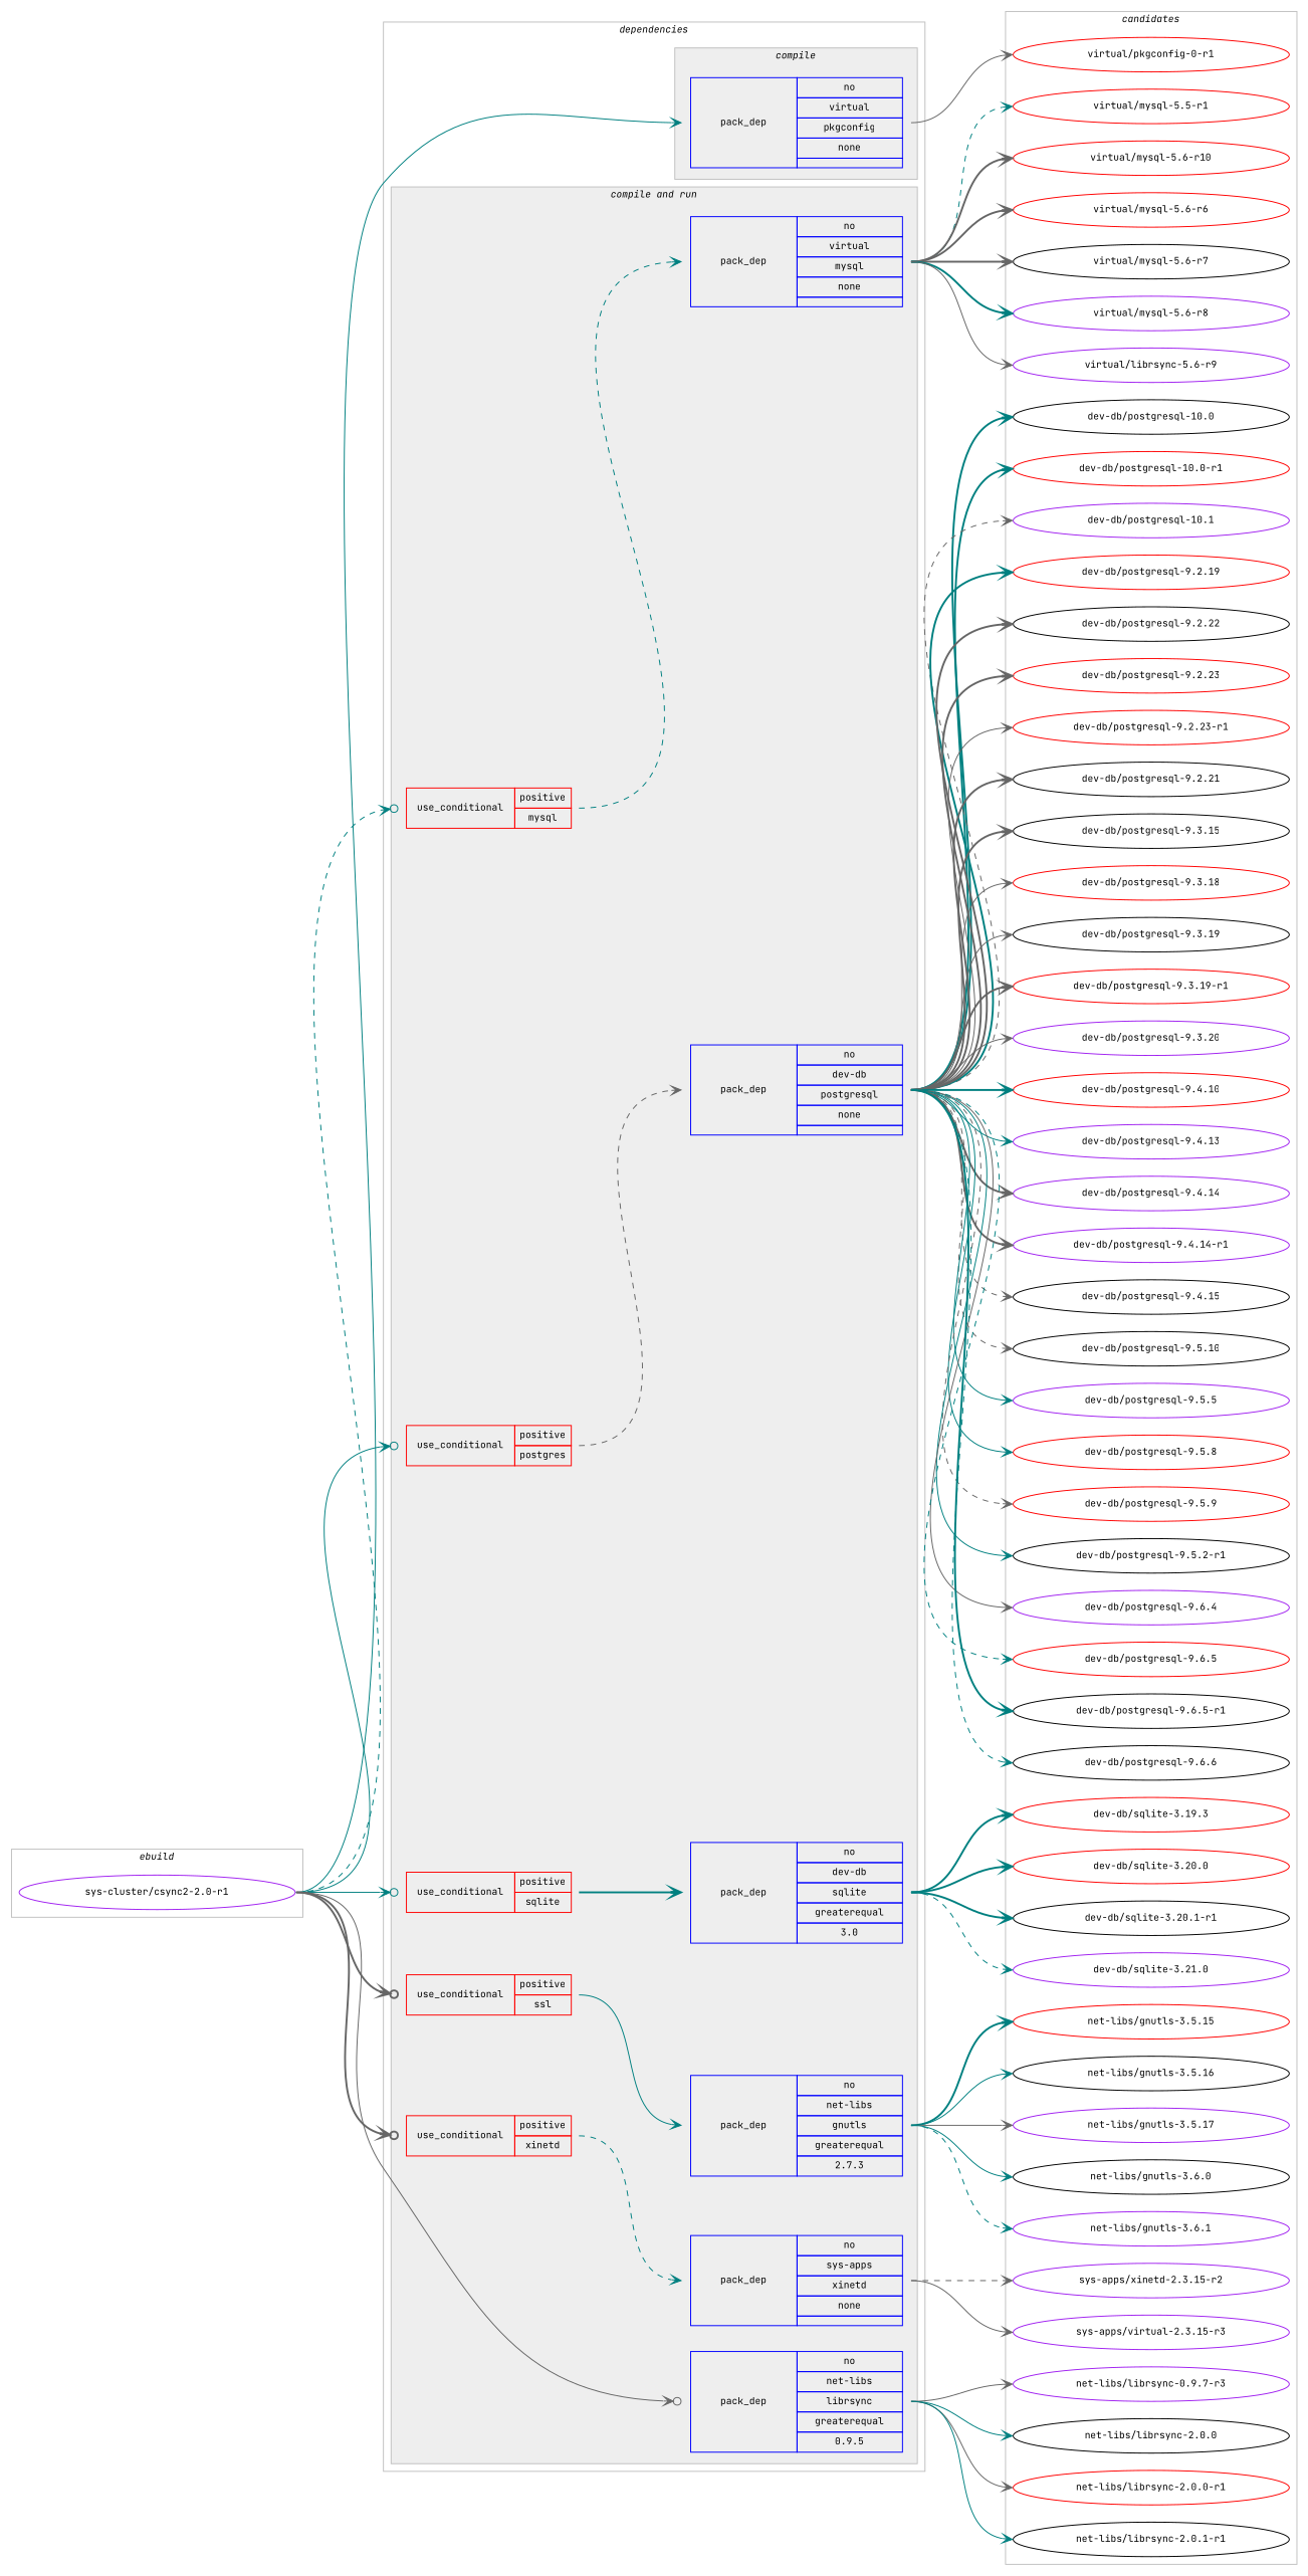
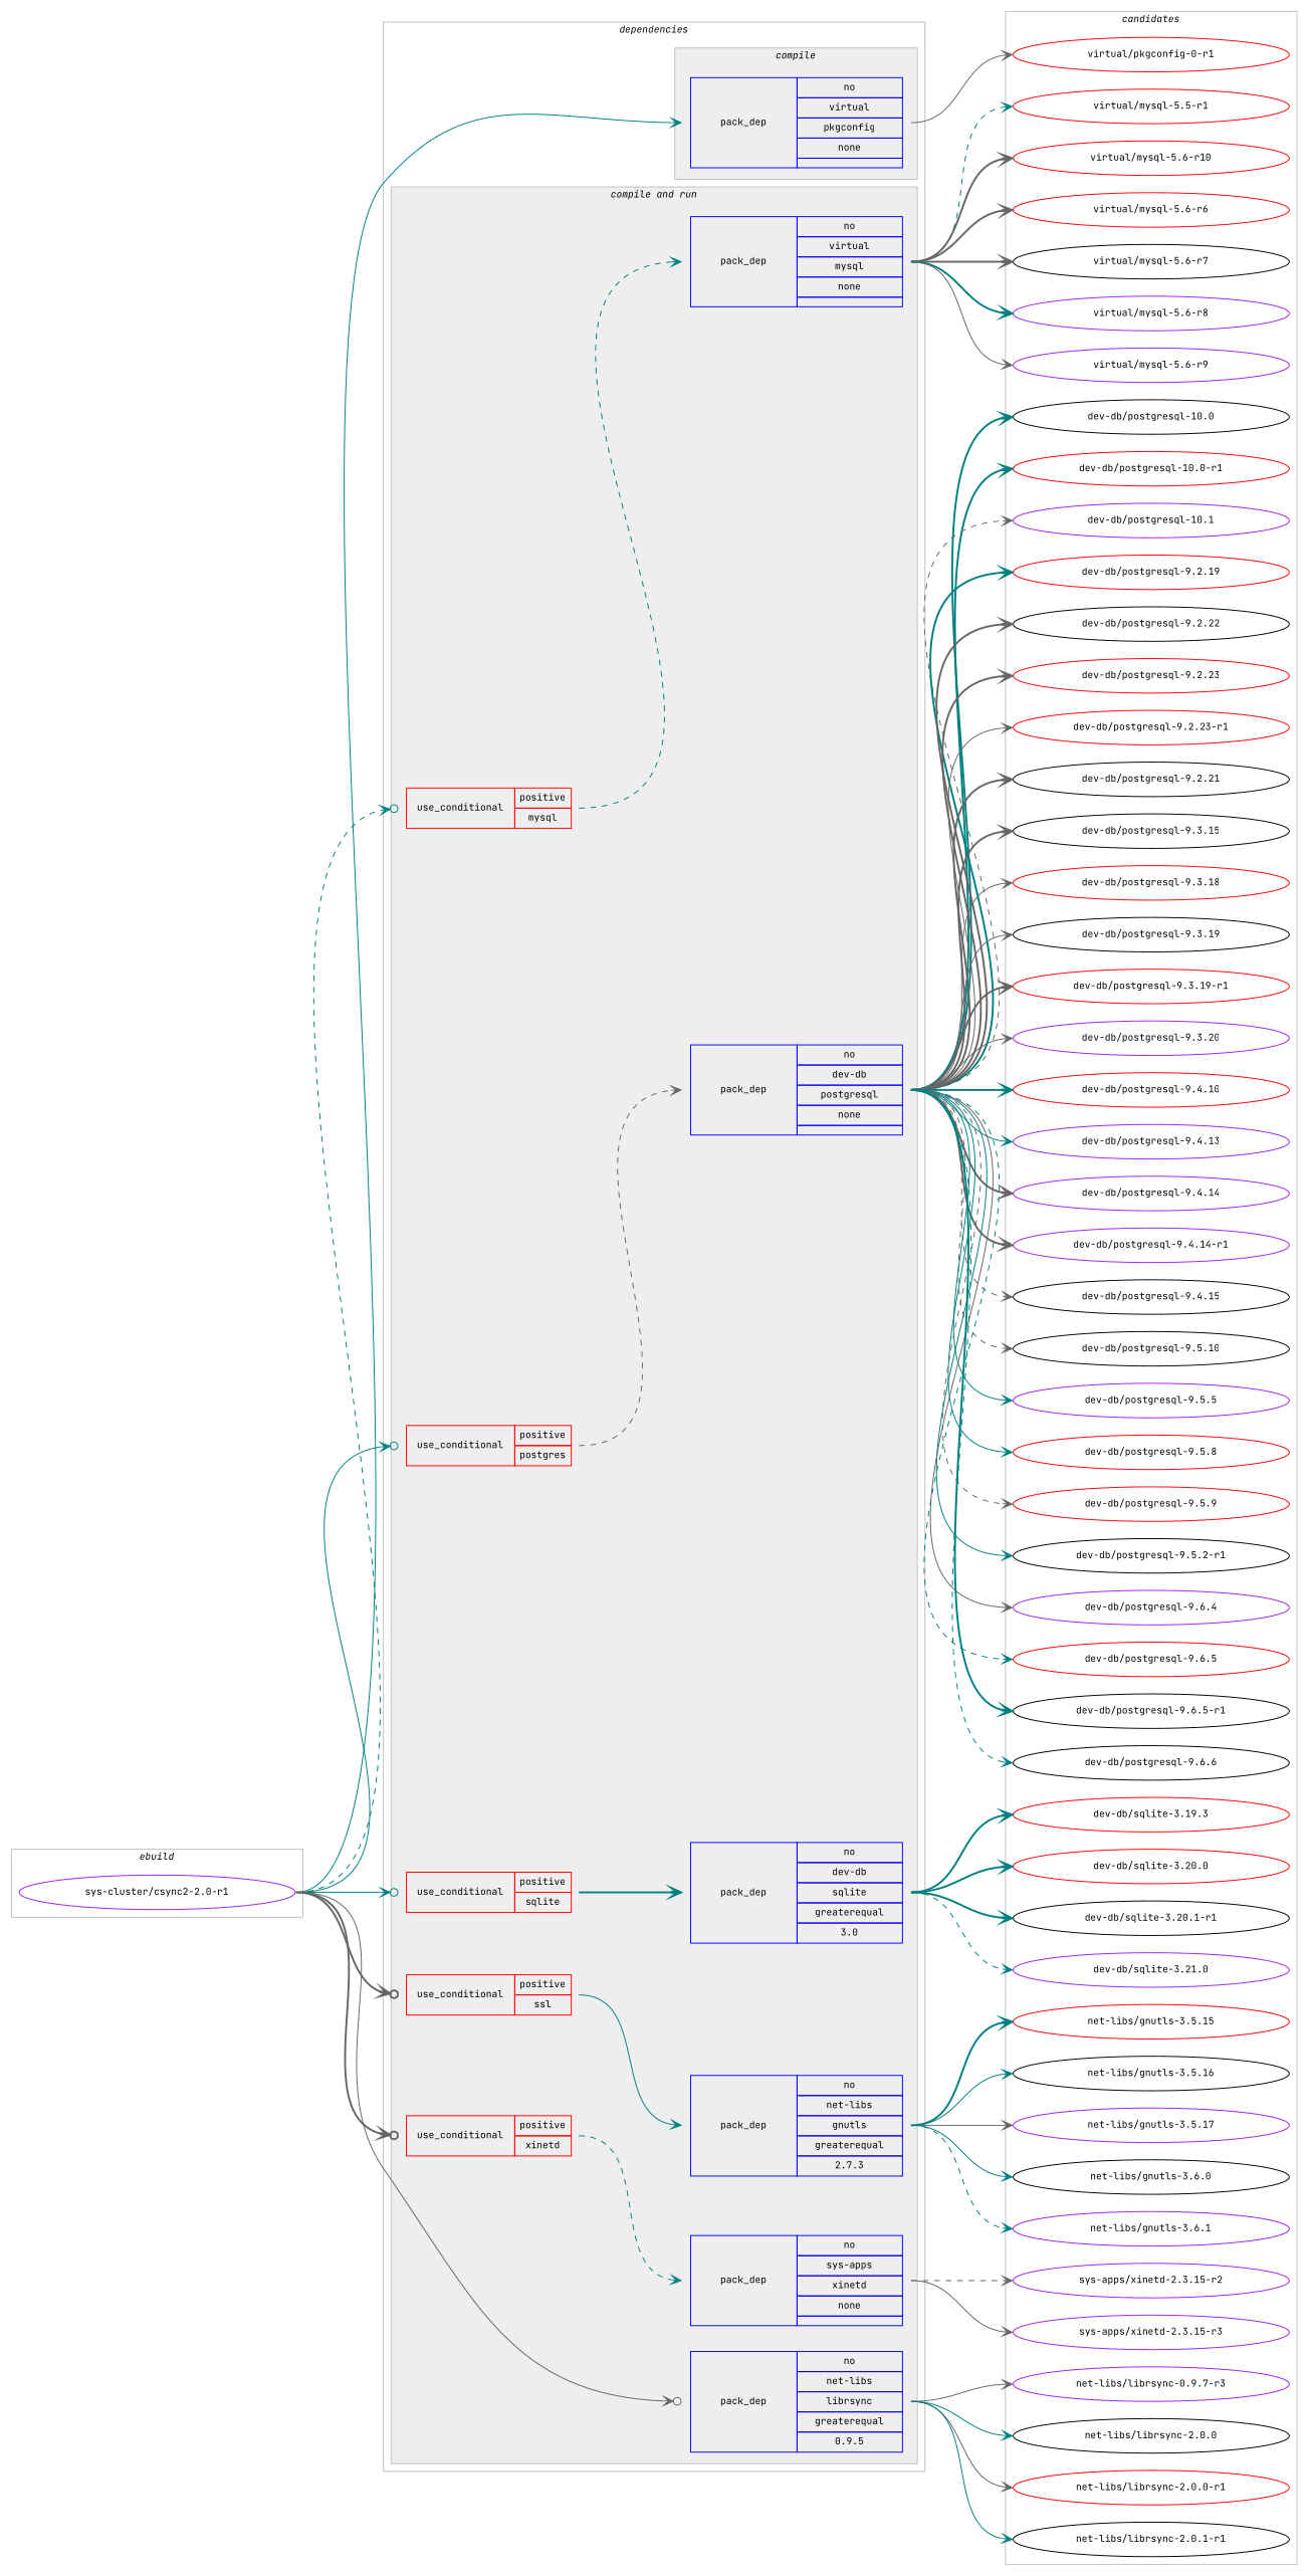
  digraph {
    compound=true
    concentrate=true
    fontname="JetBrains Mono"
    fontsize=10
    newrank=true
    rankdir=LR
    ranksep=1.5
    node [color=red fontname="JetBrains Mono" fontsize=10]
    edge [arrowhead=vee color=teal fontname="JetBrains Mono" headport=w style=solid tailport=e weight=100]
    n1 [color=purple label="sys-cluster/csync2-2.0-r1" width=4]
    n2 [color=blue label=<<TABLE BORDER="0" CELLBORDER="1" CELLSPACING="0" CELLPADDING="4" WIDTH="220"><TR><TD ROWSPAN="6" CELLPADDING="30">pack_dep</TD></TR><TR><TD WIDTH="110">no</TD></TR><TR><TD>virtual</TD></TR><TR><TD>pkgconfig</TD></TR><TR><TD>none</TD></TR><TR><TD></TD></TR></TABLE>> shape=none]
    n3 [color=blue label=<<TABLE BORDER="0" CELLBORDER="1" CELLSPACING="0" CELLPADDING="4" WIDTH="220"><TR><TD ROWSPAN="6" CELLPADDING="30">pack_dep</TD></TR><TR><TD WIDTH="110">no</TD></TR><TR><TD>virtual</TD></TR><TR><TD>mysql</TD></TR><TR><TD>none</TD></TR><TR><TD></TD></TR></TABLE>> shape=none]
    n4 [label=<<TABLE BORDER="0" CELLBORDER="1" CELLSPACING="0" CELLPADDING="4"><TR><TD ROWSPAN="3" CELLPADDING="10">use_conditional</TD></TR><TR><TD>positive</TD></TR><TR><TD>mysql</TD></TR></TABLE>> shape=none]
    n5 [color=blue label=<<TABLE BORDER="0" CELLBORDER="1" CELLSPACING="0" CELLPADDING="4" WIDTH="220"><TR><TD ROWSPAN="6" CELLPADDING="30">pack_dep</TD></TR><TR><TD WIDTH="110">no</TD></TR><TR><TD>dev-db</TD></TR><TR><TD>postgresql</TD></TR><TR><TD>none</TD></TR><TR><TD></TD></TR></TABLE>> shape=none]
    n6 [label=<<TABLE BORDER="0" CELLBORDER="1" CELLSPACING="0" CELLPADDING="4"><TR><TD ROWSPAN="3" CELLPADDING="10">use_conditional</TD></TR><TR><TD>positive</TD></TR><TR><TD>postgres</TD></TR></TABLE>> shape=none]
    n7 [color=blue label=<<TABLE BORDER="0" CELLBORDER="1" CELLSPACING="0" CELLPADDING="4" WIDTH="220"><TR><TD ROWSPAN="6" CELLPADDING="30">pack_dep</TD></TR><TR><TD WIDTH="110">no</TD></TR><TR><TD>dev-db</TD></TR><TR><TD>sqlite</TD></TR><TR><TD>greaterequal</TD></TR><TR><TD>3.0</TD></TR></TABLE>> shape=none]
    n8 [label=<<TABLE BORDER="0" CELLBORDER="1" CELLSPACING="0" CELLPADDING="4"><TR><TD ROWSPAN="3" CELLPADDING="10">use_conditional</TD></TR><TR><TD>positive</TD></TR><TR><TD>sqlite</TD></TR></TABLE>> shape=none]
    n9 [color=blue label=<<TABLE BORDER="0" CELLBORDER="1" CELLSPACING="0" CELLPADDING="4" WIDTH="220"><TR><TD ROWSPAN="6" CELLPADDING="30">pack_dep</TD></TR><TR><TD WIDTH="110">no</TD></TR><TR><TD>net-libs</TD></TR><TR><TD>gnutls</TD></TR><TR><TD>greaterequal</TD></TR><TR><TD>2.7.3</TD></TR></TABLE>> shape=none]
    n10 [label=<<TABLE BORDER="0" CELLBORDER="1" CELLSPACING="0" CELLPADDING="4"><TR><TD ROWSPAN="3" CELLPADDING="10">use_conditional</TD></TR><TR><TD>positive</TD></TR><TR><TD>ssl</TD></TR></TABLE>> shape=none]
    n11 [color=blue label=<<TABLE BORDER="0" CELLBORDER="1" CELLSPACING="0" CELLPADDING="4" WIDTH="220"><TR><TD ROWSPAN="6" CELLPADDING="30">pack_dep</TD></TR><TR><TD WIDTH="110">no</TD></TR><TR><TD>sys-apps</TD></TR><TR><TD>xinetd</TD></TR><TR><TD>none</TD></TR><TR><TD></TD></TR></TABLE>> shape=none]
    n12 [label=<<TABLE BORDER="0" CELLBORDER="1" CELLSPACING="0" CELLPADDING="4"><TR><TD ROWSPAN="3" CELLPADDING="10">use_conditional</TD></TR><TR><TD>positive</TD></TR><TR><TD>xinetd</TD></TR></TABLE>> shape=none]
    n13 [color=blue label=<<TABLE BORDER="0" CELLBORDER="1" CELLSPACING="0" CELLPADDING="4" WIDTH="220"><TR><TD ROWSPAN="6" CELLPADDING="30">pack_dep</TD></TR><TR><TD WIDTH="110">no</TD></TR><TR><TD>net-libs</TD></TR><TR><TD>librsync</TD></TR><TR><TD>greaterequal</TD></TR><TR><TD>0.9.5</TD></TR></TABLE>> shape=none]
    n14 [label="virtual/pkgconfig-0-r1" width=4]
    n15 [label="virtual/mysql-5.5-r1" width=4]
    n16 [label="virtual/mysql-5.6-r10" width=4]
    n17 [label="virtual/mysql-5.6-r6" width=4]
    n18 [color=black label="virtual/mysql-5.6-r7" width=4]
    n19 [color=purple label="virtual/mysql-5.6-r8" width=4]
-   n20 [color=purple label="virtual/librsync-5.6-r9" width=4]
+   n20 [color=purple label="virtual/mysql-5.6-r9" width=4]
    n21 [color=black label="dev-db/postgresql-10.0" width=4]
    n22 [label="dev-db/postgresql-10.0-r1" width=4]
    n23 [color=purple label="dev-db/postgresql-10.1" width=4]
    n24 [label="dev-db/postgresql-9.2.19" width=4]
    n25 [color=black label="dev-db/postgresql-9.2.22" width=4]
    n26 [label="dev-db/postgresql-9.2.23" width=4]
    n27 [label="dev-db/postgresql-9.2.23-r1" width=4]
    n28 [color=black label="dev-db/postgresql-9.2.21" width=4]
    n29 [color=black label="dev-db/postgresql-9.3.15" width=4]
    n30 [label="dev-db/postgresql-9.3.18" width=4]
    n31 [color=black label="dev-db/postgresql-9.3.19" width=4]
    n32 [label="dev-db/postgresql-9.3.19-r1" width=4]
    n33 [color=purple label="dev-db/postgresql-9.3.20" width=4]
    n34 [label="dev-db/postgresql-9.4.10" width=4]
    n35 [color=purple label="dev-db/postgresql-9.4.13" width=4]
    n36 [color=purple label="dev-db/postgresql-9.4.14" width=4]
    n37 [color=purple label="dev-db/postgresql-9.4.14-r1" width=4]
    n38 [color=black label="dev-db/postgresql-9.4.15" width=4]
    n39 [color=black label="dev-db/postgresql-9.5.10" width=4]
    n40 [color=purple label="dev-db/postgresql-9.5.5" width=4]
    n41 [label="dev-db/postgresql-9.5.8" width=4]
    n42 [label="dev-db/postgresql-9.5.9" width=4]
    n43 [color=black label="dev-db/postgresql-9.5.2-r1" width=4]
    n44 [color=purple label="dev-db/postgresql-9.6.4" width=4]
    n45 [label="dev-db/postgresql-9.6.5" width=4]
    n46 [color=black label="dev-db/postgresql-9.6.5-r1" width=4]
    n47 [color=black label="dev-db/postgresql-9.6.6" width=4]
    n48 [label="dev-db/sqlite-3.19.3" width=4]
    n49 [label="dev-db/sqlite-3.20.0" width=4]
    n50 [color=black label="dev-db/sqlite-3.20.1-r1" width=4]
    n51 [color=purple label="dev-db/sqlite-3.21.0" width=4]
    n52 [label="net-libs/gnutls-3.5.15" width=4]
    n53 [color=black label="net-libs/gnutls-3.5.16" width=4]
    n54 [color=purple label="net-libs/gnutls-3.5.17" width=4]
    n55 [color=black label="net-libs/gnutls-3.6.0" width=4]
    n56 [color=purple label="net-libs/gnutls-3.6.1" width=4]
    n57 [color=purple label="sys-apps/xinetd-2.3.15-r2" width=4]
-   n58 [color=purple label="sys-apps/virtual-2.3.15-r3" width=4]
+   n58 [color=purple label="sys-apps/xinetd-2.3.15-r3" width=4]
    n59 [color=purple label="net-libs/librsync-0.9.7-r3" width=4]
    n60 [color=black label="net-libs/librsync-2.0.0" width=4]
    n61 [label="net-libs/librsync-2.0.0-r1" width=4]
    n62 [color=black label="net-libs/librsync-2.0.1-r1" width=4]
    subgraph cluster_1 {
      color=gray
      label=<<i>ebuild</i>>
      rank=same
      n1
    }
    subgraph cluster_2 {
      color=gray
      label=<<i>dependencies</i>>
      subgraph cluster_3 {
        color=gray
        fillcolor="#eeeeee"
        label=<<i>compile</i>>
        style=filled
        subgraph sub_4 {
          color=gray
          fillcolor="#eeeeee"
          label=<<i>compile</i>>
          style=filled
          n2
        }
      }
      subgraph cluster_5 {
        color=gray
        fillcolor="#eeeeee"
        label=<<i>compile and run</i>>
        style=filled
        subgraph sub_6 {
          color=gray
          fillcolor="#eeeeee"
          label=<<i>compile and run</i>>
          style=filled
          n4
          subgraph sub_7 {
            color=gray
            fillcolor="#eeeeee"
            label=<<i>compile and run</i>>
            style=filled
            n3
          }
        }
        subgraph sub_8 {
          color=gray
          fillcolor="#eeeeee"
          label=<<i>compile and run</i>>
          style=filled
          n6
          subgraph sub_9 {
            color=gray
            fillcolor="#eeeeee"
            label=<<i>compile and run</i>>
            style=filled
            n5
          }
        }
        subgraph sub_10 {
          color=gray
          fillcolor="#eeeeee"
          label=<<i>compile and run</i>>
          style=filled
          n8
          subgraph sub_11 {
            color=gray
            fillcolor="#eeeeee"
            label=<<i>compile and run</i>>
            style=filled
            n7
          }
        }
        subgraph sub_12 {
          color=gray
          fillcolor="#eeeeee"
          label=<<i>compile and run</i>>
          style=filled
          n10
          subgraph sub_13 {
            color=gray
            fillcolor="#eeeeee"
            label=<<i>compile and run</i>>
            style=filled
            n9
          }
        }
        subgraph sub_14 {
          color=gray
          fillcolor="#eeeeee"
          label=<<i>compile and run</i>>
          style=filled
          n12
          subgraph sub_15 {
            color=gray
            fillcolor="#eeeeee"
            label=<<i>compile and run</i>>
            style=filled
            n11
          }
        }
        subgraph sub_16 {
          color=gray
          fillcolor="#eeeeee"
          label=<<i>compile and run</i>>
          style=filled
          n13
        }
      }
      subgraph cluster_17 {
        color=gray
        fillcolor="#eeeeee"
        label=<<i>run</i>>
        style=filled
      }
    }
    subgraph cluster_18 {
      color=gray
      label=<<i>candidates</i>>
      rank=same
      subgraph sub_19 {
        color=black
        label=<<i>candidates</i>>
        nodesep=1
        rank=same
        n14
      }
      subgraph sub_20 {
        color=black
        label=<<i>candidates</i>>
        nodesep=1
        rank=same
        n15
        n16
        n17
        n18
        n19
        n20
      }
      subgraph sub_21 {
        color=black
        label=<<i>candidates</i>>
        nodesep=1
        rank=same
        n21
        n22
        n23
        n24
        n25
        n26
        n27
        n28
        n29
        n30
        n31
        n32
        n33
        n34
        n35
        n36
        n37
        n38
        n39
        n40
        n41
        n42
        n43
        n44
        n45
        n46
        n47
      }
      subgraph sub_22 {
        color=black
        label=<<i>candidates</i>>
        nodesep=1
        rank=same
        n48
        n49
        n50
        n51
      }
      subgraph sub_23 {
        color=black
        label=<<i>candidates</i>>
        nodesep=1
        rank=same
        n52
        n53
        n54
        n55
        n56
      }
      subgraph sub_24 {
        color=black
        label=<<i>candidates</i>>
        nodesep=1
        rank=same
        n57
        n58
      }
      subgraph sub_25 {
        color=black
        label=<<i>candidates</i>>
        nodesep=1
        rank=same
        n59
        n60
        n61
        n62
      }
    }
    n1 -> n2 [weight=20]
    n1 -> n4 [arrowhead=odotvee style=dashed weight=20]
    n1 -> n6 [arrowhead=odotvee weight=20]
    n1 -> n8 [arrowhead=odotvee weight=20]
    n1 -> n10 [arrowhead=odotvee color=gray40 style=bold weight=20]
    n1 -> n12 [arrowhead=odotvee color=gray40 style=bold weight=20]
    n1 -> n13 [arrowhead=odotvee color=gray40 weight=20]
    n2 -> n14 [color=gray40]
    n3 -> n15 [style=dashed]
    n3 -> n16 [color=gray40 style=bold]
    n3 -> n17 [color=gray40 style=bold]
    n3 -> n18 [color=gray40 style=bold]
    n3 -> n19 [style=bold]
    n3 -> n20 [color=gray40]
    n4 -> n3 [style=dashed weight=20]
    n5 -> n21 [style=bold]
    n5 -> n22 [style=bold]
    n5 -> n23 [color=gray40 style=dashed]
    n5 -> n24 [style=bold]
    n5 -> n25 [color=gray40 style=bold]
    n5 -> n26 [color=gray40 style=bold]
    n5 -> n27 [color=gray40]
    n5 -> n28 [color=gray40 style=bold]
    n5 -> n29 [color=gray40 style=bold]
    n5 -> n30 [color=gray40]
    n5 -> n31 [color=gray40]
    n5 -> n32 [color=gray40 style=bold]
    n5 -> n33 [color=gray40]
    n5 -> n34 [style=bold]
    n5 -> n35
    n5 -> n36 [color=gray40 style=bold]
    n5 -> n37 [color=gray40 style=bold]
    n5 -> n38 [color=gray40 style=dashed]
    n5 -> n39 [color=gray40 style=dashed]
    n5 -> n40
    n5 -> n41
    n5 -> n42 [color=gray40 style=dashed]
    n5 -> n43
    n5 -> n44 [color=gray40]
    n5 -> n45 [style=dashed]
    n5 -> n46 [style=bold]
    n5 -> n47 [style=dashed]
    n6 -> n5 [color=gray40 style=dashed weight=20]
    n7 -> n48 [style=bold]
    n7 -> n49 [style=bold]
    n7 -> n50 [style=bold]
    n7 -> n51 [style=dashed]
    n8 -> n7 [style=bold weight=20]
    n9 -> n52 [style=bold]
    n9 -> n53
    n9 -> n54 [color=gray40]
    n9 -> n55
    n9 -> n56 [style=dashed]
    n10 -> n9 [weight=20]
    n11 -> n57 [color=gray40 style=dashed]
    n11 -> n58 [color=gray40]
    n12 -> n11 [style=dashed weight=20]
    n13 -> n59 [color=gray40]
    n13 -> n60
    n13 -> n61 [color=gray40]
    n13 -> n62
  }
